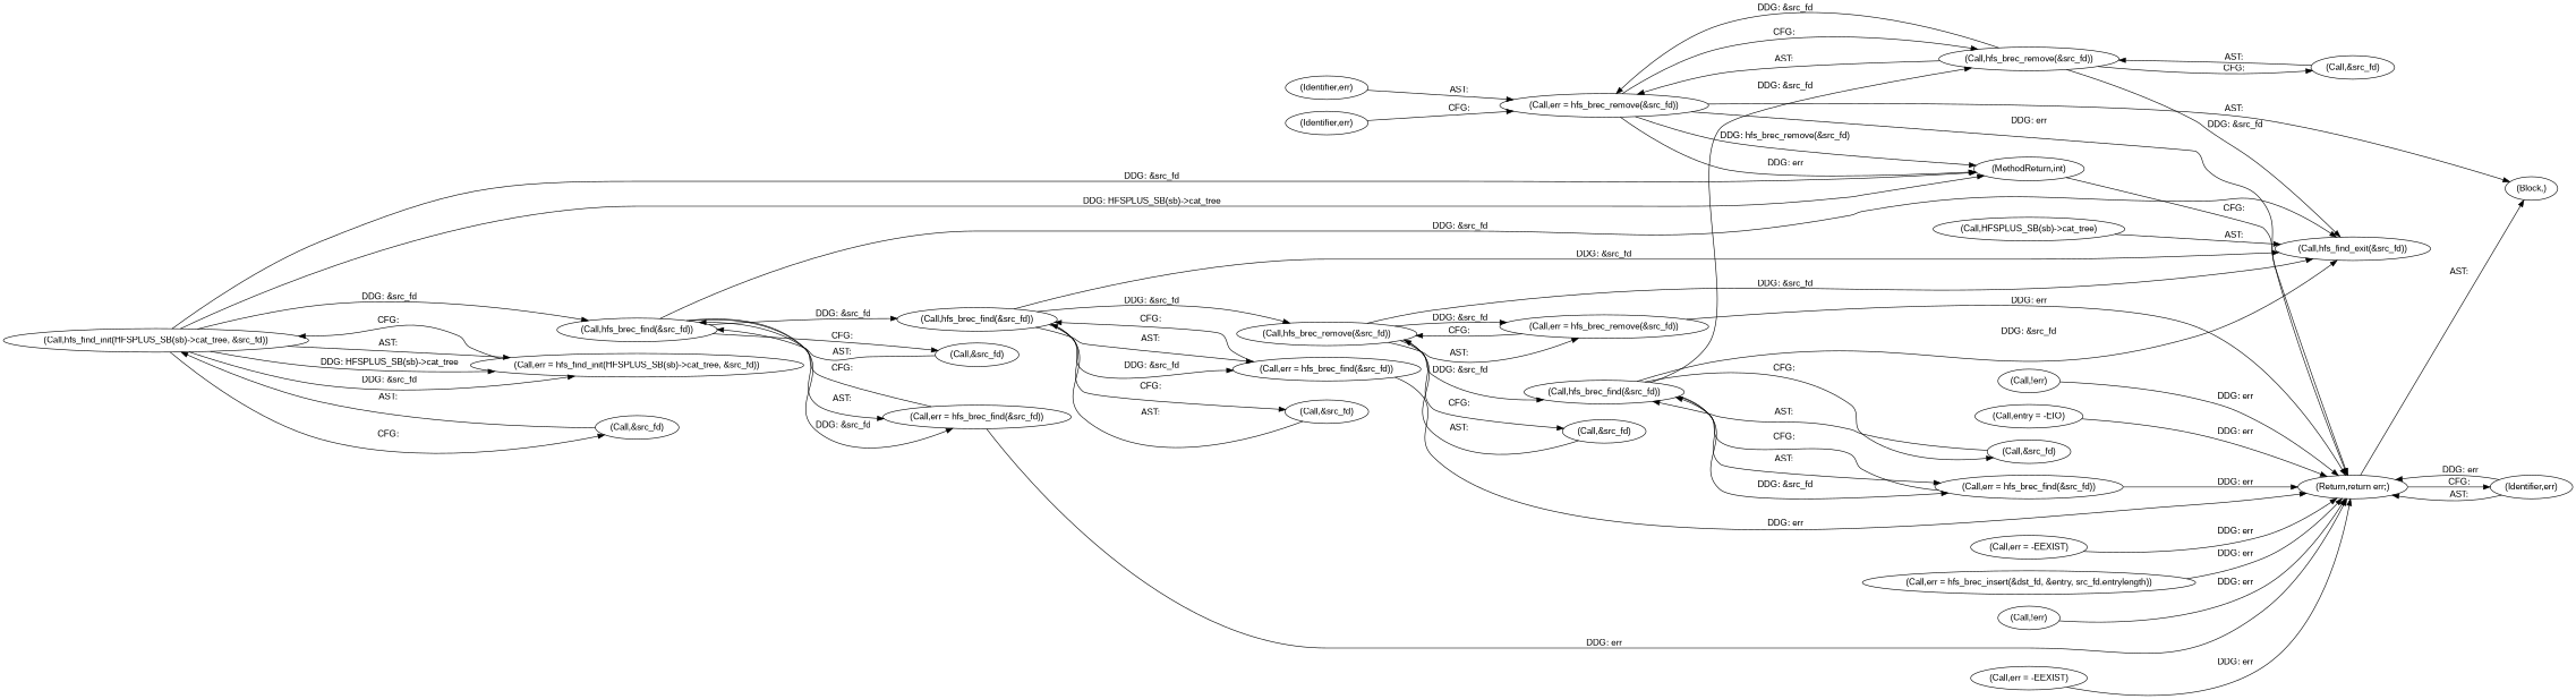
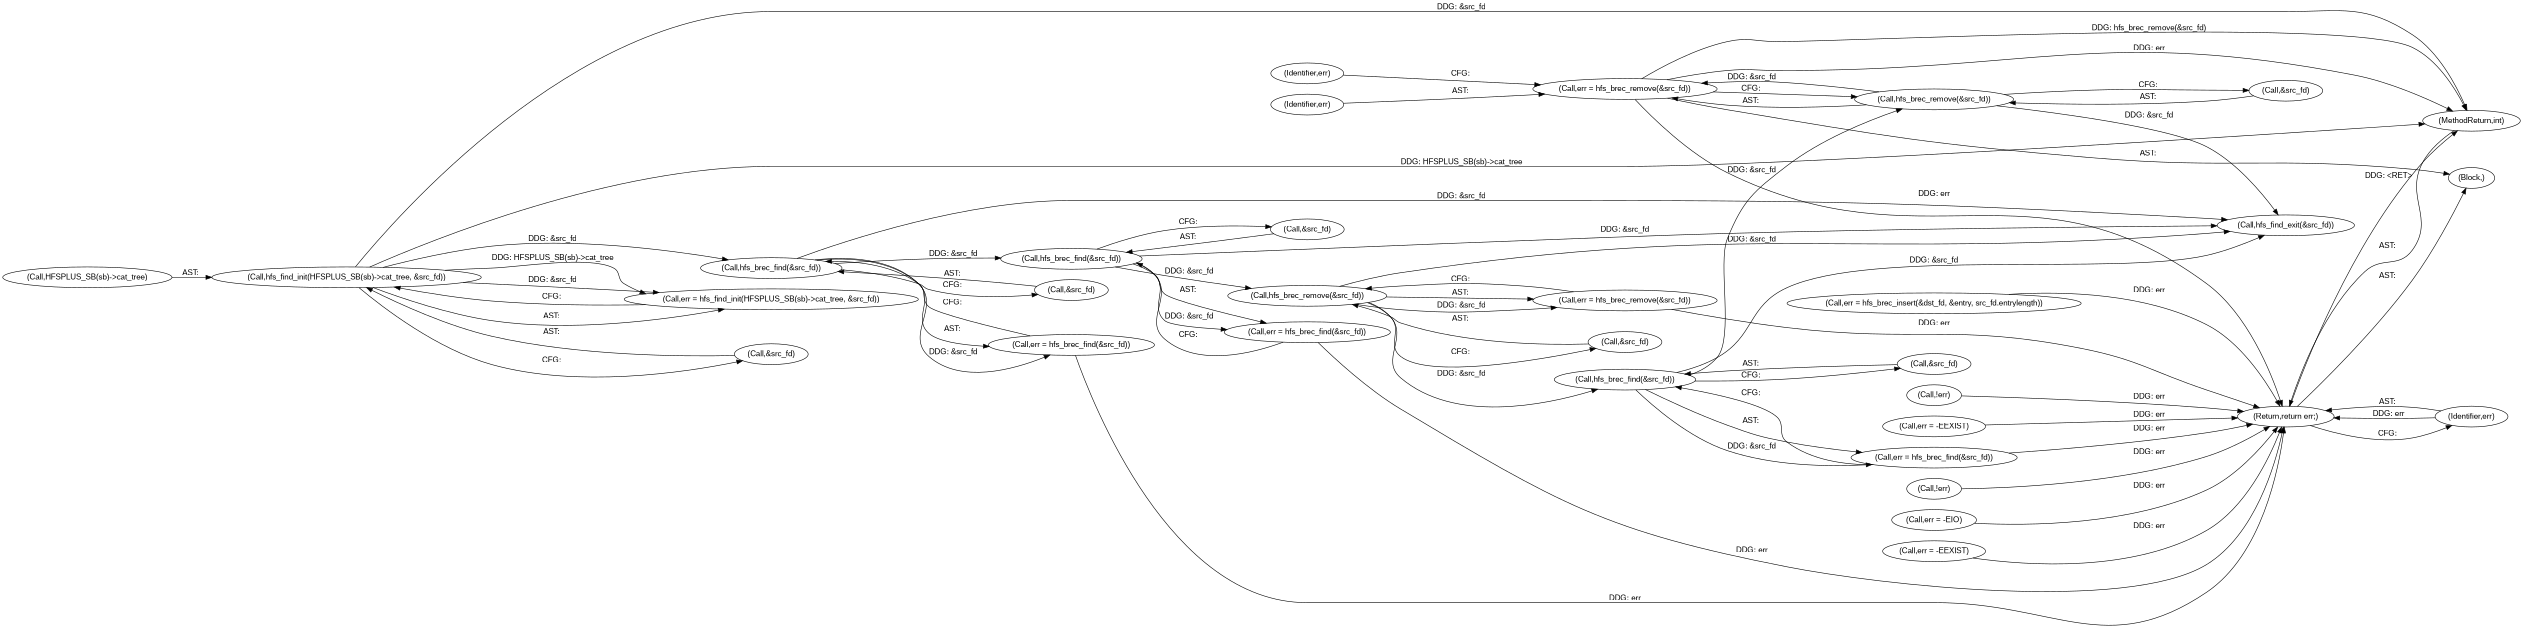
  digraph {
    fontname="Liberation Sans"
    rankdir=LR
    node [fontname="Liberation Sans"]
    edge [fontname="Liberation Sans"]
    n1 [label="(Call,err = hfs_brec_remove(&src_fd))"]
    n2 [label="(Call,hfs_brec_remove(&src_fd))"]
    n3 [label="(Return,return err;)"]
    n4 [label="(Block,)"]
    n5 [label="(MethodReturn,int)"]
    n6 [label="(Call,hfs_find_exit(&src_fd))"]
    n7 [label="(Call,&src_fd)"]
    n8 [label="(Identifier,err)"]
    n9 [label="(Call,hfs_brec_find(&src_fd))"]
    n10 [label="(Call,err = hfs_brec_find(&src_fd))"]
    n11 [label="(Call,&src_fd)"]
    n12 [label="(Call,hfs_brec_remove(&src_fd))"]
    n13 [label="(Call,err = hfs_brec_remove(&src_fd))"]
    n14 [label="(Call,&src_fd)"]
    n15 [label="(Call,hfs_brec_find(&src_fd))"]
    n16 [label="(Call,&src_fd)"]
    n17 [label="(Call,err = hfs_brec_find(&src_fd))"]
    n18 [label="(Call,hfs_brec_find(&src_fd))"]
    n19 [label="(Call,err = hfs_brec_find(&src_fd))"]
    n20 [label="(Call,&src_fd)"]
    n21 [label="(Call,hfs_find_init(HFSPLUS_SB(sb)->cat_tree, &src_fd))"]
    n22 [label="(Call,err = hfs_find_init(HFSPLUS_SB(sb)->cat_tree, &src_fd))"]
    n23 [label="(Call,&src_fd)"]
    n24 [label="(Call,!err)"]
    n25 [label="(Identifier,err)"]
-   n26 [label="(Call,entry = -EIO)"]
+   n26 [label="(Call,err = -EIO)"]
    n27 [label="(Call,err = -EEXIST)"]
    n28 [label="(Call,err = hfs_brec_insert(&dst_fd, &entry, src_fd.entrylength))"]
    n29 [label="(Call,HFSPLUS_SB(sb)->cat_tree)"]
    n30 [label="(Call,!err)"]
    n31 [label="(Call,err = -EEXIST)"]
    n32 [label="(Identifier,err)"]
    n1 -> n2 [label="CFG: "]
    n1 -> n3 [label="DDG: err"]
    n1 -> n4 [label="AST: "]
    n1 -> n5 [label="DDG: hfs_brec_remove(&src_fd)"]
    n1 -> n5 [label="DDG: err"]
    n2 -> n1 [label="AST: "]
    n2 -> n1 [label="DDG: &src_fd"]
    n2 -> n6 [label="DDG: &src_fd"]
    n2 -> n7 [label="CFG: "]
    n3 -> n4 [label="AST: "]
+   n3 -> n5 [label="DDG: <RET>"]
    n3 -> n8 [label="CFG: "]
-   n5 -> n3 [label="CFG: "]
+   n5 -> n3 [label="AST: "]
    n7 -> n2 [label="AST: "]
    n8 -> n3 [label="AST: "]
    n8 -> n3 [label="DDG: err"]
    n9 -> n2 [label="DDG: &src_fd"]
    n9 -> n6 [label="DDG: &src_fd"]
    n9 -> n10 [label="AST: "]
    n9 -> n10 [label="DDG: &src_fd"]
    n9 -> n11 [label="CFG: "]
    n10 -> n3 [label="DDG: err"]
    n10 -> n9 [label="CFG: "]
    n11 -> n9 [label="AST: "]
    n12 -> n6 [label="DDG: &src_fd"]
    n12 -> n9 [label="DDG: &src_fd"]
    n12 -> n13 [label="AST: "]
    n12 -> n13 [label="DDG: &src_fd"]
    n12 -> n14 [label="CFG: "]
    n13 -> n3 [label="DDG: err"]
    n13 -> n12 [label="CFG: "]
    n14 -> n12 [label="AST: "]
    n15 -> n6 [label="DDG: &src_fd"]
    n15 -> n12 [label="DDG: &src_fd"]
    n15 -> n16 [label="CFG: "]
    n15 -> n17 [label="AST: "]
    n15 -> n17 [label="DDG: &src_fd"]
    n16 -> n15 [label="AST: "]
    n17 -> n3 [label="DDG: err"]
    n17 -> n15 [label="CFG: "]
    n18 -> n6 [label="DDG: &src_fd"]
    n18 -> n15 [label="DDG: &src_fd"]
    n18 -> n19 [label="AST: "]
    n18 -> n19 [label="DDG: &src_fd"]
    n18 -> n20 [label="CFG: "]
    n19 -> n3 [label="DDG: err"]
    n19 -> n18 [label="CFG: "]
    n20 -> n18 [label="AST: "]
    n21 -> n5 [label="DDG: HFSPLUS_SB(sb)->cat_tree"]
    n21 -> n5 [label="DDG: &src_fd"]
    n21 -> n18 [label="DDG: &src_fd"]
    n21 -> n22 [label="AST: "]
    n21 -> n22 [label="DDG: HFSPLUS_SB(sb)->cat_tree"]
    n21 -> n22 [label="DDG: &src_fd"]
    n21 -> n23 [label="CFG: "]
    n22 -> n21 [label="CFG: "]
    n23 -> n21 [label="AST: "]
    n24 -> n3 [label="DDG: err"]
    n25 -> n1 [label="CFG: "]
    n26 -> n3 [label="DDG: err"]
    n27 -> n3 [label="DDG: err"]
    n28 -> n3 [label="DDG: err"]
-   n29 -> n6 [label="AST: "]
+   n29 -> n21 [label="AST: "]
    n30 -> n3 [label="DDG: err"]
    n31 -> n3 [label="DDG: err"]
    n32 -> n1 [label="AST: "]
  }
